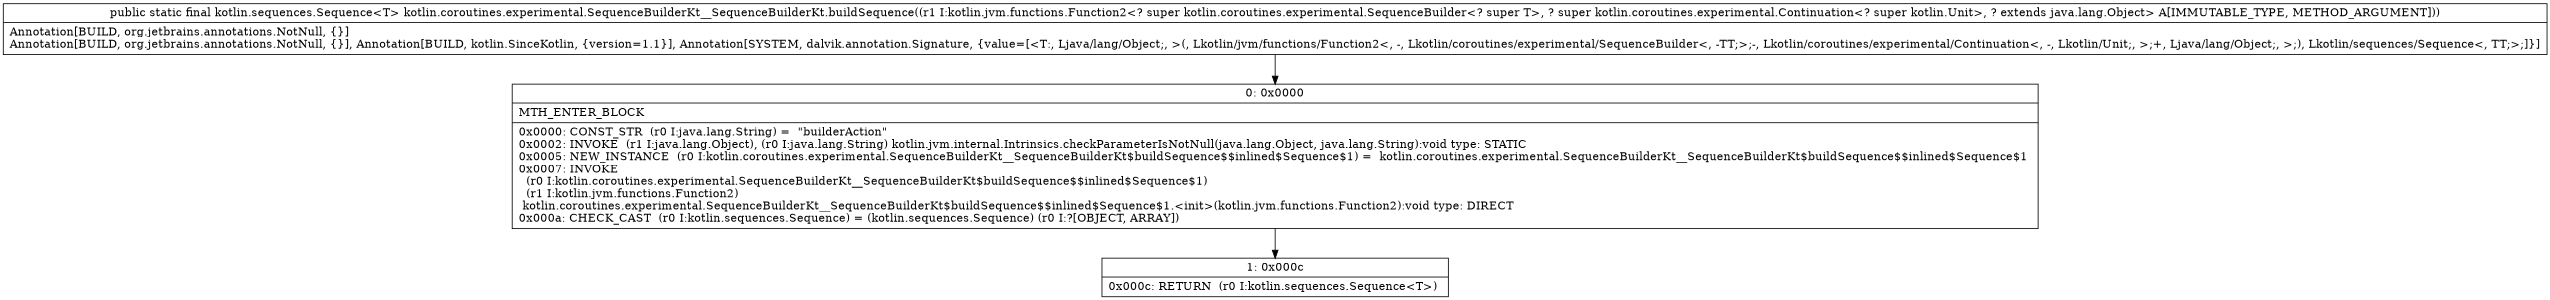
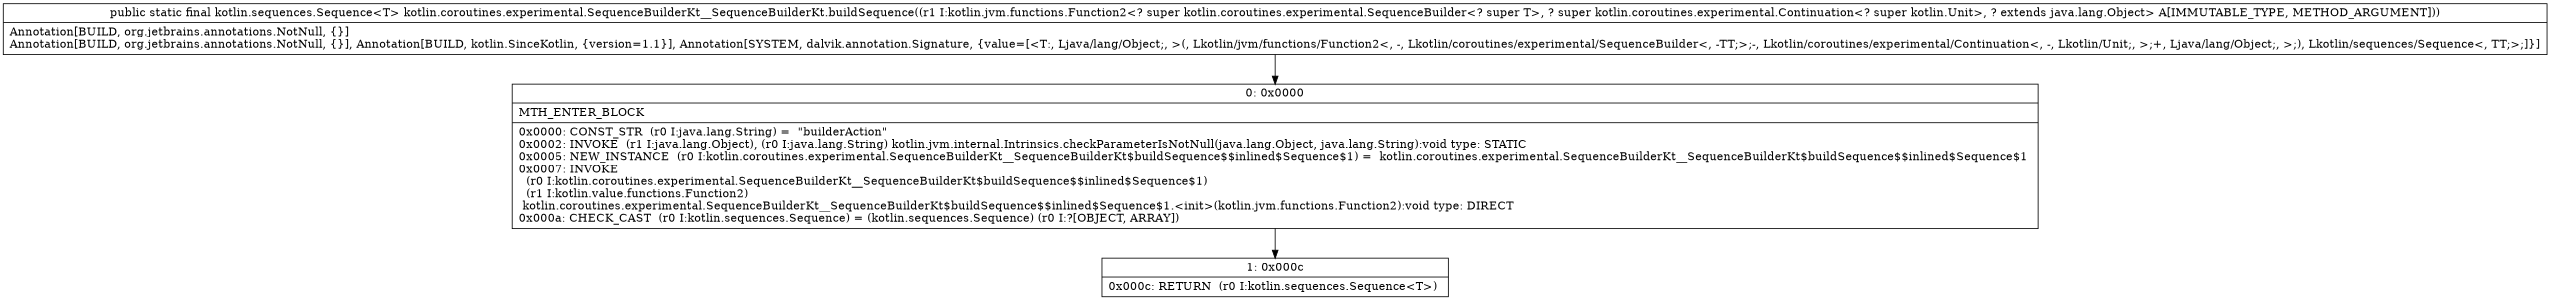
  digraph {
    node [shape=record]
-   n1 [label="{0\:\ 0x0000|MTH_ENTER_BLOCK\l|0x0000: CONST_STR  (r0 I:java.lang.String) =  \"builderAction\" \l0x0002: INVOKE  (r1 I:java.lang.Object), (r0 I:java.lang.String) kotlin.jvm.internal.Intrinsics.checkParameterIsNotNull(java.lang.Object, java.lang.String):void type: STATIC \l0x0005: NEW_INSTANCE  (r0 I:kotlin.coroutines.experimental.SequenceBuilderKt__SequenceBuilderKt$buildSequence$$inlined$Sequence$1) =  kotlin.coroutines.experimental.SequenceBuilderKt__SequenceBuilderKt$buildSequence$$inlined$Sequence$1 \l0x0007: INVOKE  \l  (r0 I:kotlin.coroutines.experimental.SequenceBuilderKt__SequenceBuilderKt$buildSequence$$inlined$Sequence$1)\l  (r1 I:kotlin.jvm.functions.Function2)\l kotlin.coroutines.experimental.SequenceBuilderKt__SequenceBuilderKt$buildSequence$$inlined$Sequence$1.\<init\>(kotlin.jvm.functions.Function2):void type: DIRECT \l0x000a: CHECK_CAST  (r0 I:kotlin.sequences.Sequence) = (kotlin.sequences.Sequence) (r0 I:?[OBJECT, ARRAY]) \l}"]
+   n1 [label="{0\:\ 0x0000|MTH_ENTER_BLOCK\l|0x0000: CONST_STR  (r0 I:java.lang.String) =  \"builderAction\" \l0x0002: INVOKE  (r1 I:java.lang.Object), (r0 I:java.lang.String) kotlin.jvm.internal.Intrinsics.checkParameterIsNotNull(java.lang.Object, java.lang.String):void type: STATIC \l0x0005: NEW_INSTANCE  (r0 I:kotlin.coroutines.experimental.SequenceBuilderKt__SequenceBuilderKt$buildSequence$$inlined$Sequence$1) =  kotlin.coroutines.experimental.SequenceBuilderKt__SequenceBuilderKt$buildSequence$$inlined$Sequence$1 \l0x0007: INVOKE  \l  (r0 I:kotlin.coroutines.experimental.SequenceBuilderKt__SequenceBuilderKt$buildSequence$$inlined$Sequence$1)\l  (r1 I:kotlin.value.functions.Function2)\l kotlin.coroutines.experimental.SequenceBuilderKt__SequenceBuilderKt$buildSequence$$inlined$Sequence$1.\<init\>(kotlin.jvm.functions.Function2):void type: DIRECT \l0x000a: CHECK_CAST  (r0 I:kotlin.sequences.Sequence) = (kotlin.sequences.Sequence) (r0 I:?[OBJECT, ARRAY]) \l}"]
    n2 [label="{1\:\ 0x000c|0x000c: RETURN  (r0 I:kotlin.sequences.Sequence\<T\>) \l}"]
    n3 [label="{public static final kotlin.sequences.Sequence\<T\> kotlin.coroutines.experimental.SequenceBuilderKt__SequenceBuilderKt.buildSequence((r1 I:kotlin.jvm.functions.Function2\<? super kotlin.coroutines.experimental.SequenceBuilder\<? super T\>, ? super kotlin.coroutines.experimental.Continuation\<? super kotlin.Unit\>, ? extends java.lang.Object\> A[IMMUTABLE_TYPE, METHOD_ARGUMENT]))  | Annotation[BUILD, org.jetbrains.annotations.NotNull, \{\}]\lAnnotation[BUILD, org.jetbrains.annotations.NotNull, \{\}], Annotation[BUILD, kotlin.SinceKotlin, \{version=1.1\}], Annotation[SYSTEM, dalvik.annotation.Signature, \{value=[\<T:, Ljava\/lang\/Object;, \>(, Lkotlin\/jvm\/functions\/Function2\<, \-, Lkotlin\/coroutines\/experimental\/SequenceBuilder\<, \-TT;\>;\-, Lkotlin\/coroutines\/experimental\/Continuation\<, \-, Lkotlin\/Unit;, \>;+, Ljava\/lang\/Object;, \>;), Lkotlin\/sequences\/Sequence\<, TT;\>;]\}]\l}"]
    n1 -> n2
    n3 -> n1
  }
